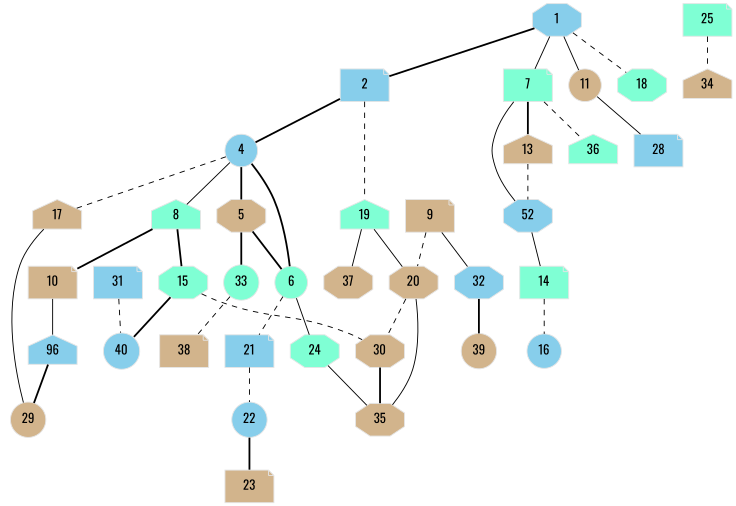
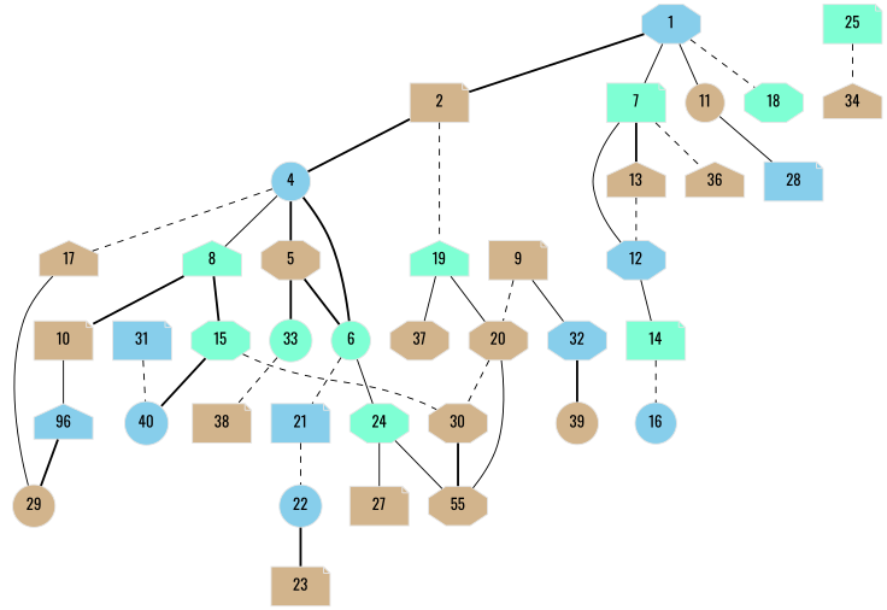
  graph {
    fontname=Oswald
    node [color=gray90 fillcolor=tan fontname=Oswald shape=note style=filled]
    edge [fontname=Oswald style=solid weight=1.0]
    1 [fillcolor=skyblue shape=octagon]
-   2 [fillcolor=skyblue]
+   2
    7 [fillcolor=aquamarine]
    11 [shape=circle]
    18 [fillcolor=aquamarine shape=octagon]
    4 [fillcolor=skyblue shape=circle]
    19 [fillcolor=aquamarine shape=house]
-   12 [fillcolor=skyblue shape=octagon label=52]
+   12 [fillcolor=skyblue shape=octagon]
    13 [shape=house]
-   36 [fillcolor=aquamarine shape=house]
+   36 [shape=house]
    28 [fillcolor=skyblue]
    5 [shape=octagon]
    6 [fillcolor=aquamarine shape=circle]
    8 [fillcolor=aquamarine shape=house]
    17 [shape=house]
    20 [shape=octagon]
    37 [shape=octagon]
    15 [fillcolor=aquamarine shape=octagon]
    30 [shape=octagon]
    40 [fillcolor=skyblue shape=circle]
    33 [fillcolor=aquamarine shape=circle]
    21 [fillcolor=skyblue]
    24 [fillcolor=aquamarine shape=octagon]
    10
    29 [shape=circle]
    38
    22 [fillcolor=skyblue shape=circle]
-   35 [shape=octagon]
+   35 [shape=octagon label=55]
+   27
    14 [fillcolor=aquamarine]
    9
    32 [fillcolor=skyblue shape=octagon]
    n33 [fillcolor=skyblue label=96 shape=house]
    31 [fillcolor=skyblue]
    39 [shape=circle]
    16 [fillcolor=skyblue shape=circle]
    25 [fillcolor=aquamarine]
    34 [shape=house]
    23
    1 -- 2 [style=bold]
    1 -- 7
    1 -- 11
    1 -- 18 [style=dashed]
    2 -- 4 [style=bold]
    2 -- 19 [style=dashed]
    7 -- 12
    7 -- 13 [style=bold]
    7 -- 36 [style=dashed]
    11 -- 28
    4 -- 5 [style=bold]
    4 -- 6 [style=bold]
    4 -- 8
    4 -- 17 [style=dashed]
    19 -- 20
    19 -- 37
    12 -- 14
    13 -- 12 [style=dashed]
    5 -- 6 [style=bold]
    5 -- 33 [style=bold]
    6 -- 21 [style=dashed]
    6 -- 24
    8 -- 15 [style=bold]
    8 -- 10 [style=bold]
    17 -- 29
    20 -- 30 [style=dashed]
    20 -- 35
    15 -- 30 [style=dashed]
    15 -- 40 [style=bold]
    30 -- 35 [style=bold]
    33 -- 38 [style=dashed]
    21 -- 22 [style=dashed]
    24 -- 35
+   24 -- 27
    10 -- n33
    22 -- 23 [style=bold]
    14 -- 16 [style=dashed]
    9 -- 20 [style=dashed]
    9 -- 32
    32 -- 39 [style=bold]
    n33 -- 29 [style=bold]
    31 -- 40 [style=dashed]
    25 -- 34 [style=dashed]
  }
